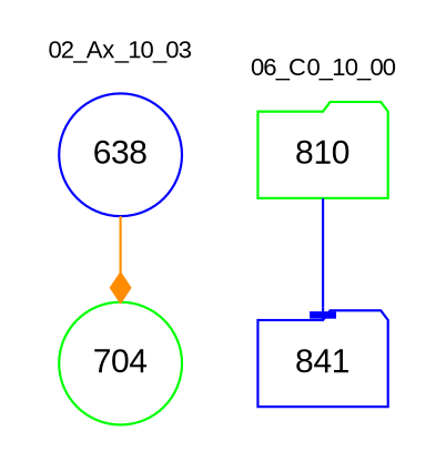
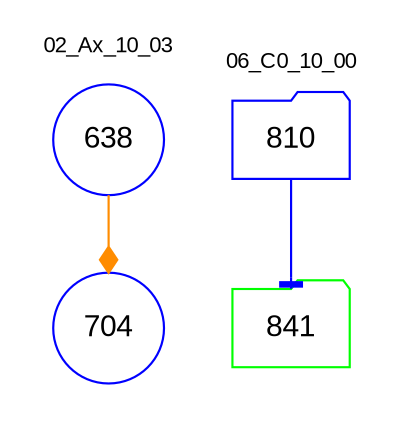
  digraph {
    fontname="Liberation Sans"
    node [color=blue fontname="Liberation Sans" shape=circle]
    edge [fontname="Liberation Sans"]
    n1 [label=638]
-   n2 [color=green label=704]
-   n3 [color=green label=810 shape=folder]
-   n4 [label=841 shape=folder]
+   n2 [label=704]
+   n3 [label=810 shape=folder]
+   n4 [color=green label=841 shape=folder]
    subgraph cluster_1 {
      color=white
      fontsize=10
      label="02_Ax_10_03"
      n1
      n2
    }
    subgraph cluster_2 {
      color=white
      fontsize=10
      label="06_C0_10_00"
      n3
      n4
    }
    n1 -> n2 [arrowhead=diamond color=darkorange]
    n3 -> n4 [arrowhead=tee color=blue]
  }
